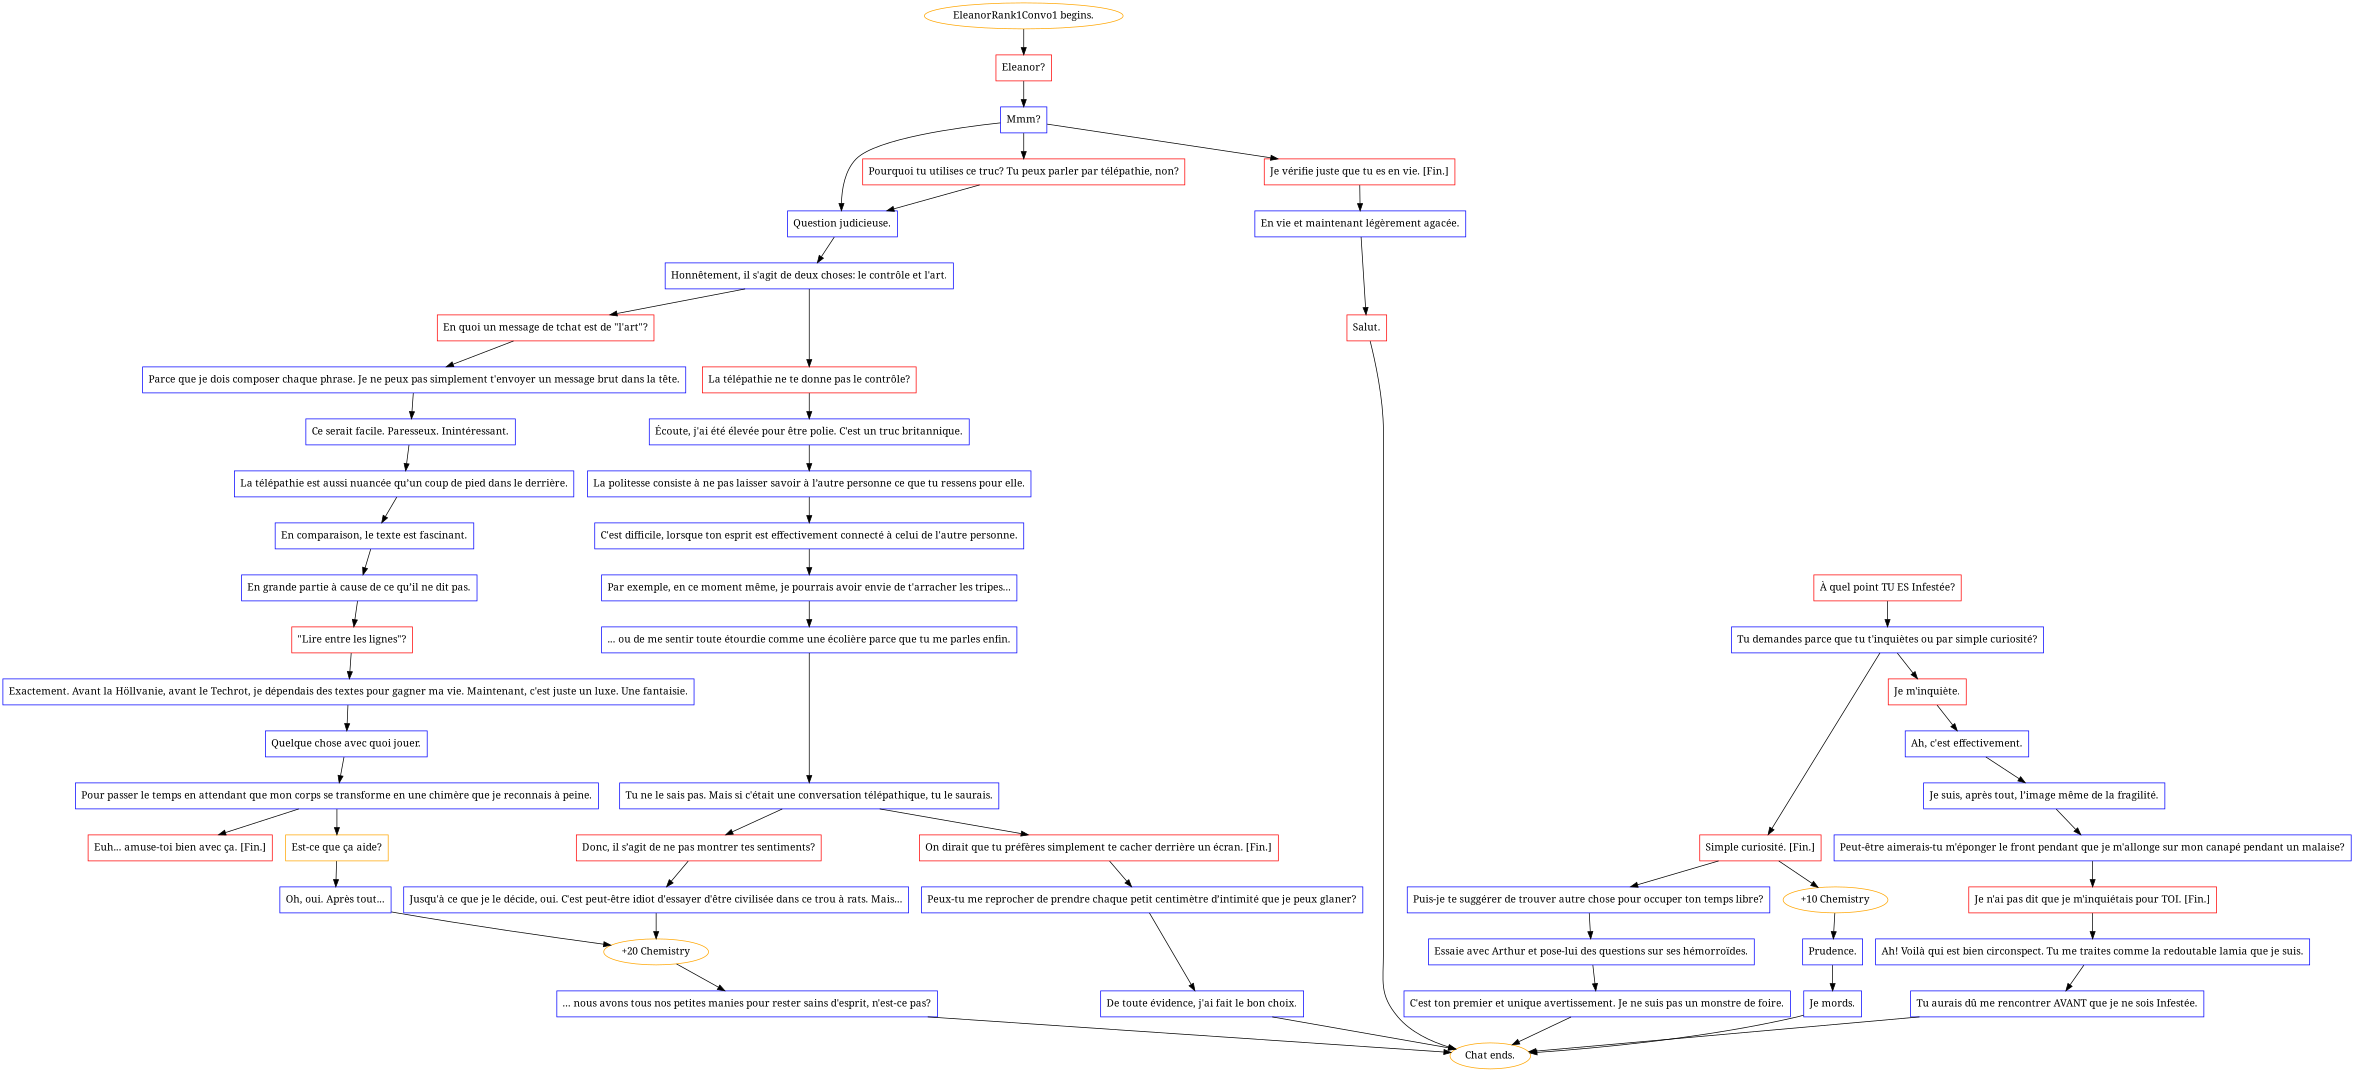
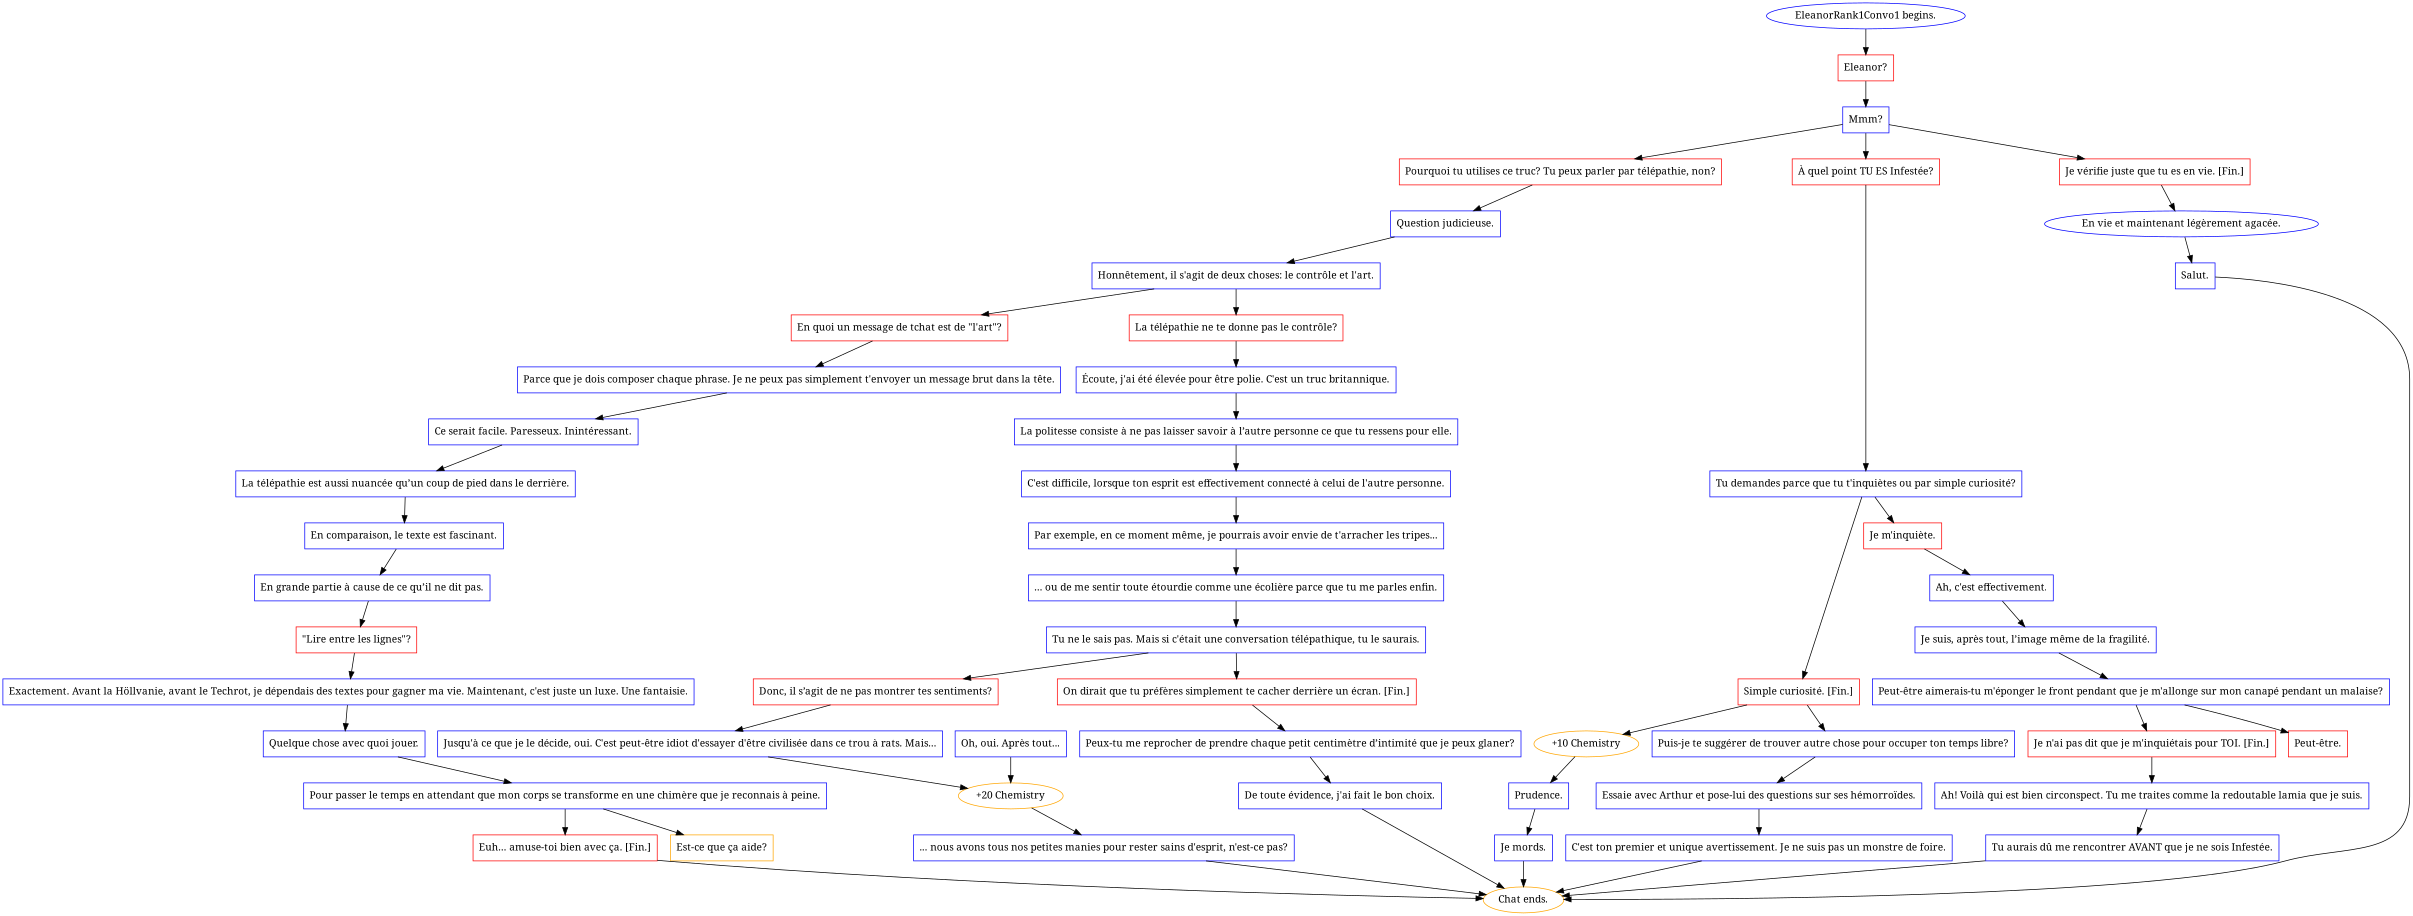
  digraph {
    fontname="Noto Serif"
    node [color=blue fontname="Noto Serif" shape=box]
    edge [fontname="Noto Serif"]
-   "EleanorRank1Convo1 begins." [color=orange shape=""]
+   "EleanorRank1Convo1 begins." [shape=""]
    n2 [color=red label="Eleanor?"]
    n3 [label="Mmm?"]
    n4 [color=red label="Pourquoi tu utilises ce truc? Tu peux parler par télépathie, non?"]
    n5 [color=red label="À quel point TU ES Infestée?"]
    n6 [color=red label="Je vérifie juste que tu es en vie. [Fin.]"]
    n7 [label="Question judicieuse."]
    n8 [label="Tu demandes parce que tu t'inquiètes ou par simple curiosité?"]
-   n9 [label="En vie et maintenant légèrement agacée."]
+   n9 [label="En vie et maintenant légèrement agacée." shape=ellipse]
    n10 [label="Honnêtement, il s'agit de deux choses: le contrôle et l'art."]
    n11 [color=red label="Je m'inquiète."]
    n12 [color=red label="Simple curiosité. [Fin.]"]
-   n13 [color=red label="Salut."]
+   n13 [label="Salut."]
    n14 [color=red label="La télépathie ne te donne pas le contrôle?"]
    n15 [color=red label="En quoi un message de tchat est de \"l'art\"?"]
    n16 [label="Ah, c'est effectivement."]
    n17 [label="Puis-je te suggérer de trouver autre chose pour occuper ton temps libre?"]
    n18 [color=orange label="+10 Chemistry" shape=""]
    "Chat ends." [color=orange shape=""]
    n20 [label="Écoute, j'ai été élevée pour être polie. C'est un truc britannique."]
    n21 [label="Parce que je dois composer chaque phrase. Je ne peux pas simplement t'envoyer un message brut dans la tête."]
    n22 [label="Je suis, après tout, l’image même de la fragilité."]
    n23 [label="Essaie avec Arthur et pose-lui des questions sur ses hémorroïdes."]
    n24 [label="La politesse consiste à ne pas laisser savoir à l’autre personne ce que tu ressens pour elle."]
    n25 [label="Ce serait facile. Paresseux. Inintéressant."]
    n26 [label="Peut-être aimerais-tu m'éponger le front pendant que je m'allonge sur mon canapé pendant un malaise?"]
    n27 [label="C'est ton premier et unique avertissement. Je ne suis pas un monstre de foire."]
    n28 [label="C'est difficile, lorsque ton esprit est effectivement connecté à celui de l'autre personne."]
    n29 [label="La télépathie est aussi nuancée qu’un coup de pied dans le derrière."]
+   n30 [color=red label="Peut-être."]
    n31 [color=red label="Je n'ai pas dit que je m'inquiétais pour TOI. [Fin.]"]
    n32 [label="Par exemple, en ce moment même, je pourrais avoir envie de t'arracher les tripes..."]
    n33 [label="En comparaison, le texte est fascinant."]
    n34 [label="Ah! Voilà qui est bien circonspect. Tu me traites comme la redoutable lamia que je suis."]
    n35 [label="... ou de me sentir toute étourdie comme une écolière parce que tu me parles enfin."]
    n36 [label="En grande partie à cause de ce qu’il ne dit pas."]
    n37 [label="Prudence."]
    n38 [label="Tu aurais dû me rencontrer AVANT que je ne sois Infestée."]
    n39 [label="Tu ne le sais pas. Mais si c'était une conversation télépathique, tu le saurais."]
    n40 [color=red label="\"Lire entre les lignes\"?"]
    n41 [label="Je mords."]
    n42 [color=red label="Donc, il s’agit de ne pas montrer tes sentiments?"]
    n43 [color=red label="On dirait que tu préfères simplement te cacher derrière un écran. [Fin.]"]
    n44 [label="Exactement. Avant la Höllvanie, avant le Techrot, je dépendais des textes pour gagner ma vie. Maintenant, c'est juste un luxe. Une fantaisie."]
    n45 [label="Jusqu'à ce que je le décide, oui. C'est peut-être idiot d'essayer d'être civilisée dans ce trou à rats. Mais..."]
    n46 [label="Peux-tu me reprocher de prendre chaque petit centimètre d’intimité que je peux glaner?"]
    n47 [label="Quelque chose avec quoi jouer."]
    n48 [color=orange label="+20 Chemistry" shape=""]
    n49 [label="De toute évidence, j'ai fait le bon choix."]
    n50 [label="Pour passer le temps en attendant que mon corps se transforme en une chimère que je reconnais à peine."]
    n51 [label="... nous avons tous nos petites manies pour rester sains d'esprit, n'est-ce pas?"]
    n52 [color=orange label="Est-ce que ça aide?"]
    n53 [color=red label="Euh... amuse-toi bien avec ça. [Fin.]"]
    n54 [label="Oh, oui. Après tout..."]
    "EleanorRank1Convo1 begins." -> n2
    n2 -> n3
    n3 -> n4
-   n3 -> n7
+   n3 -> n5
    n3 -> n6
    n4 -> n7
    n5 -> n8
    n6 -> n9
    n7 -> n10
    n8 -> n11
    n8 -> n12
    n9 -> n13
    n10 -> n14
    n10 -> n15
    n11 -> n16
    n12 -> n17
    n12 -> n18
    n13 -> "Chat ends."
    n14 -> n20
    n15 -> n21
    n16 -> n22
    n17 -> n23
    n18 -> n37
    n20 -> n24
    n21 -> n25
    n22 -> n26
    n23 -> n27
    n24 -> n28
    n25 -> n29
+   n26 -> n30
    n26 -> n31
    n27 -> "Chat ends."
    n28 -> n32
    n29 -> n33
    n31 -> n34
    n32 -> n35
    n33 -> n36
    n34 -> n38
    n35 -> n39
    n36 -> n40
    n37 -> n41
    n38 -> "Chat ends."
    n39 -> n42
    n39 -> n43
    n40 -> n44
    n41 -> "Chat ends."
    n42 -> n45
    n43 -> n46
    n44 -> n47
    n45 -> n48
    n46 -> n49
    n47 -> n50
    n48 -> n51
    n49 -> "Chat ends."
    n50 -> n52
    n50 -> n53
    n51 -> "Chat ends."
-   n52 -> n54
+   n53 -> "Chat ends."
    n54 -> n48
  }
